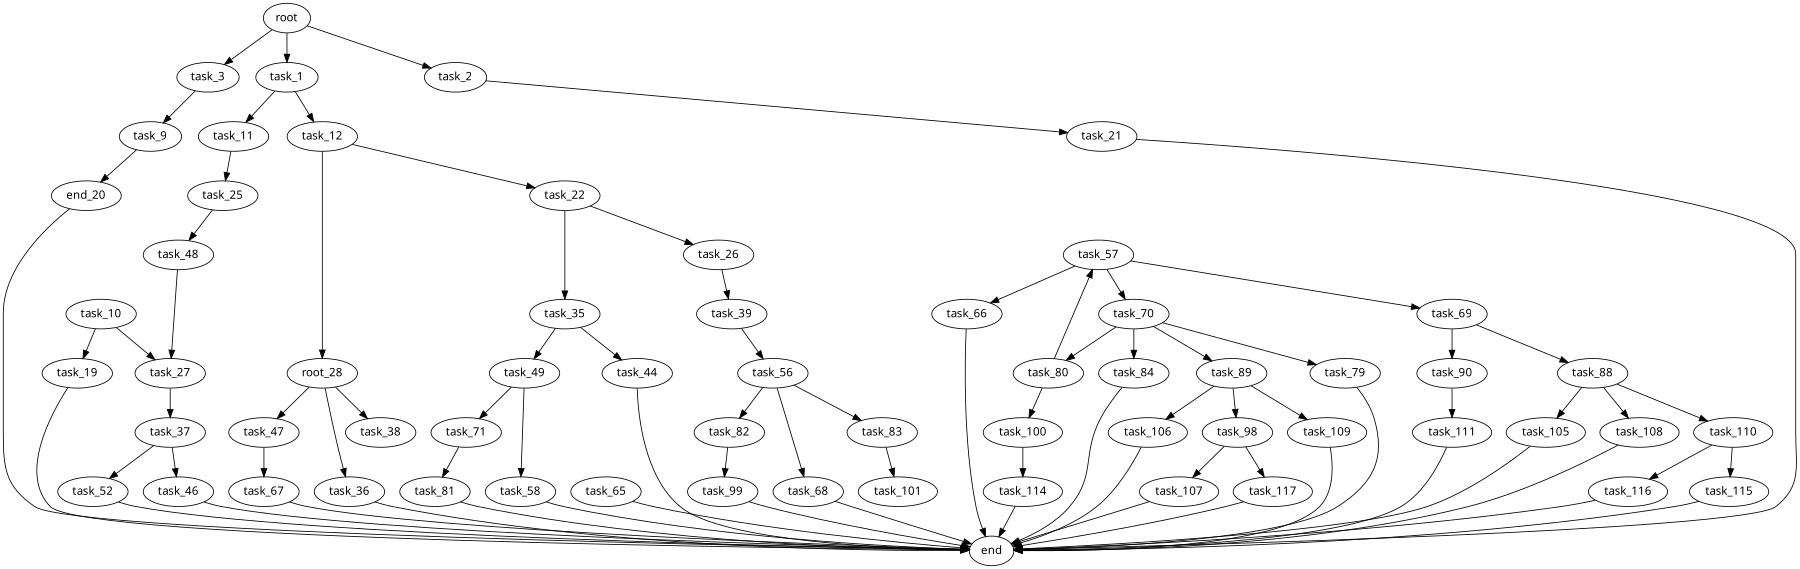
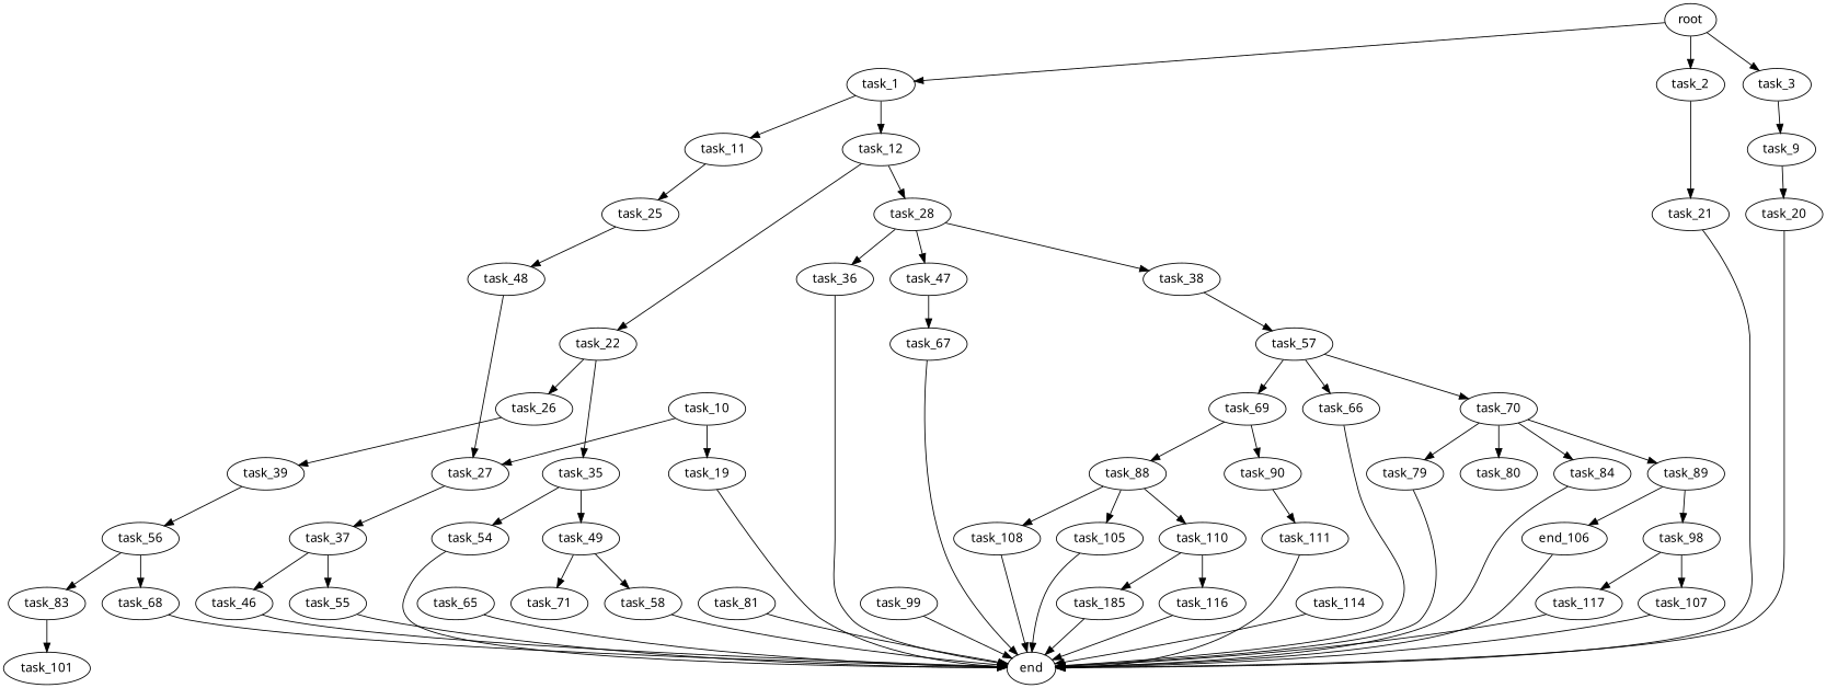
  digraph {
    fontname="Noto Sans"
    node [fontname="Noto Sans"]
    edge [fontname="Noto Sans"]
    root
    task_1
    task_2
    task_3
    task_11
    task_12
    task_21
    task_9
    task_10
    task_19
    task_27
    task_25
    task_22
-   task_28 [label=root_28]
+   task_28
    end
-   task_20 [label=end_20]
+   task_20
    task_37
    task_48
    task_26
    task_35
    task_36
    task_38
    task_47
    task_46
-   task_55 [label=task_52]
+   task_55
    task_39
    task_49
-   task_54 [label=task_44]
+   task_54
    task_57
    task_67
    task_56
    task_58
    task_71
    task_65
    task_68
-   task_82
    task_83
    task_66
    task_69
    task_70
    task_81
    task_88
    task_90
    task_79
    task_80
    task_84
    task_89
    task_99
    task_101
    task_105
    task_108
    task_110
    task_111
-   task_100
    task_98
-   task_106
-   task_109
-   task_115
+   task_106 [label=end_106]
+   task_115 [label=task_185]
    task_116
    task_114
    task_107
    task_117
    root -> task_1
    root -> task_2
    root -> task_3
    task_1 -> task_11
    task_1 -> task_12
    task_2 -> task_21
    task_3 -> task_9
    task_11 -> task_25
    task_12 -> task_22
    task_12 -> task_28
    task_21 -> end
    task_9 -> task_20
    task_10 -> task_19
    task_10 -> task_27
    task_19 -> end
    task_27 -> task_37
    task_25 -> task_48
    task_22 -> task_26
    task_22 -> task_35
    task_28 -> task_36
    task_28 -> task_38
    task_28 -> task_47
    task_20 -> end
    task_37 -> task_46
    task_37 -> task_55
    task_48 -> task_27
    task_26 -> task_39
    task_35 -> task_49
    task_35 -> task_54
    task_36 -> end
-   task_80 -> task_57
+   task_38 -> task_57
    task_47 -> task_67
    task_46 -> end
    task_55 -> end
    task_39 -> task_56
    task_49 -> task_58
    task_49 -> task_71
    task_54 -> end
    task_57 -> task_66
    task_57 -> task_69
    task_57 -> task_70
    task_67 -> end
    task_56 -> task_68
-   task_56 -> task_82
    task_56 -> task_83
    task_58 -> end
-   task_71 -> task_81
    task_65 -> end
    task_68 -> end
-   task_82 -> task_99
    task_83 -> task_101
    task_66 -> end
    task_69 -> task_88
    task_69 -> task_90
    task_70 -> task_79
    task_70 -> task_80
    task_70 -> task_84
    task_70 -> task_89
    task_81 -> end
    task_88 -> task_105
    task_88 -> task_108
    task_88 -> task_110
    task_90 -> task_111
    task_79 -> end
-   task_80 -> task_100
    task_84 -> end
    task_89 -> task_98
    task_89 -> task_106
-   task_89 -> task_109
    task_99 -> end
    task_105 -> end
    task_108 -> end
    task_110 -> task_115
    task_110 -> task_116
    task_111 -> end
-   task_100 -> task_114
    task_98 -> task_107
    task_98 -> task_117
    task_106 -> end
-   task_109 -> end
    task_115 -> end
    task_116 -> end
    task_114 -> end
    task_107 -> end
    task_117 -> end
  }
